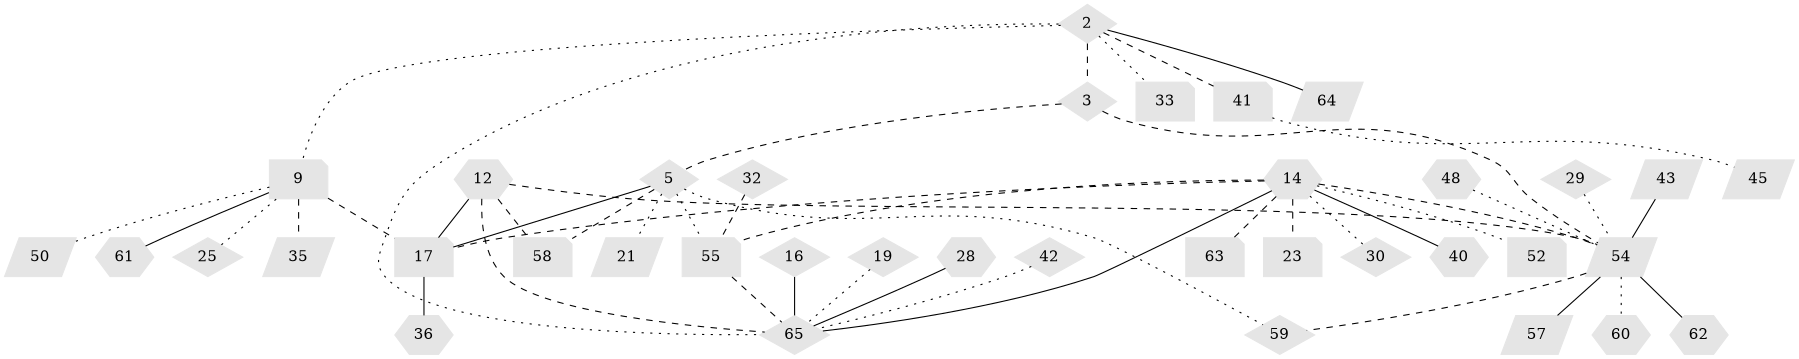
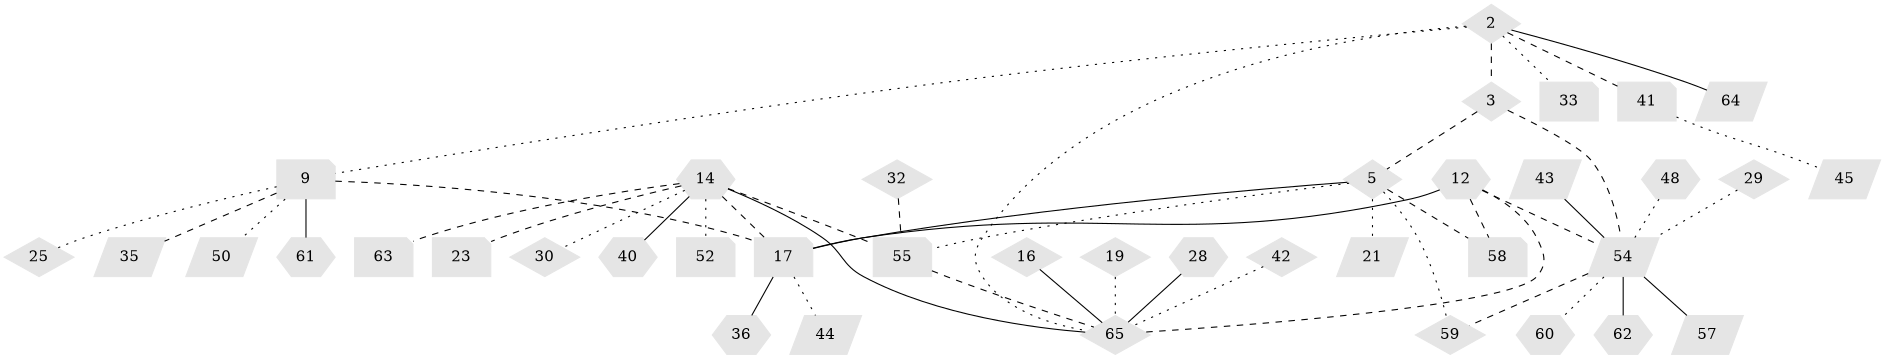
  graph {
    fontname="DejaVu Serif"
    node [color=gray90 fontname="DejaVu Serif" shape=diamond style=filled]
    edge [fontname="DejaVu Serif" style=dashed]
    2 [super="+1"]
    3
    9 [shape=note super="+8"]
    33 [shape=note]
    41 [shape=note]
    64 [shape=parallelogram]
    65 [super="+27+11"]
    5 [super="+4"]
    54 [shape=parallelogram super="+51+15"]
    17 [shape=note super="+7"]
    25
    35 [shape=parallelogram]
    50 [shape=parallelogram]
    61 [shape=hexagon]
    45 [shape=parallelogram]
    21 [shape=parallelogram]
    55 [shape=note super="+6"]
    58 [shape=note super="+47+53"]
    59 [super="+56"]
    57 [shape=parallelogram]
    60 [shape=hexagon]
    62 [shape=hexagon]
    36 [shape=hexagon super="+22"]
+   44 [shape=parallelogram]
    12 [shape=hexagon]
    14 [shape=hexagon]
    23 [shape=note]
    30
    40 [shape=hexagon super="+34"]
    52 [shape=note super="+38"]
    63 [shape=note]
    16
    19
    28 [shape=hexagon]
    29
    32 [super="+26"]
    42
    43 [shape=parallelogram super="+31"]
    48 [shape=hexagon]
    2 -- 3 [weight=2]
    2 -- 9 [style=dotted]
    2 -- 33 [style=dotted]
    2 -- 41
    2 -- 64 [style=solid]
    2 -- 65 [style=dotted]
    3 -- 5
    3 -- 54 [weight=2]
    9 -- 17 [weight=2]
    9 -- 25 [style=dotted]
    9 -- 35
    9 -- 50 [style=dotted]
    9 -- 61 [style=solid]
    41 -- 45 [style=dotted]
    5 -- 17 [style=solid]
    5 -- 21 [style=dotted]
    5 -- 55 [style=dotted weight=2]
    5 -- 58
    5 -- 59 [style=dotted]
    54 -- 59
    54 -- 57 [style=solid]
    54 -- 60 [style=dotted]
    54 -- 62 [style=solid]
    17 -- 36 [style=solid]
+   17 -- 44 [style=dotted]
    55 -- 65
    12 -- 65 [weight=2]
    12 -- 54
    12 -- 17 [style=solid weight=2]
    12 -- 58
    14 -- 65 [style=solid]
-   14 -- 54 [weight=2]
    14 -- 17
    14 -- 55 [weight=2]
    14 -- 23
    14 -- 30 [style=dotted]
    14 -- 40 [style=solid]
    14 -- 52 [style=dotted]
    14 -- 63
    16 -- 65 [style=solid]
    19 -- 65 [style=dotted]
    28 -- 65 [style=solid]
    29 -- 54 [style=dotted]
    32 -- 55
    42 -- 65 [style=dotted]
    43 -- 54 [style=solid]
    48 -- 54 [style=dotted]
  }
